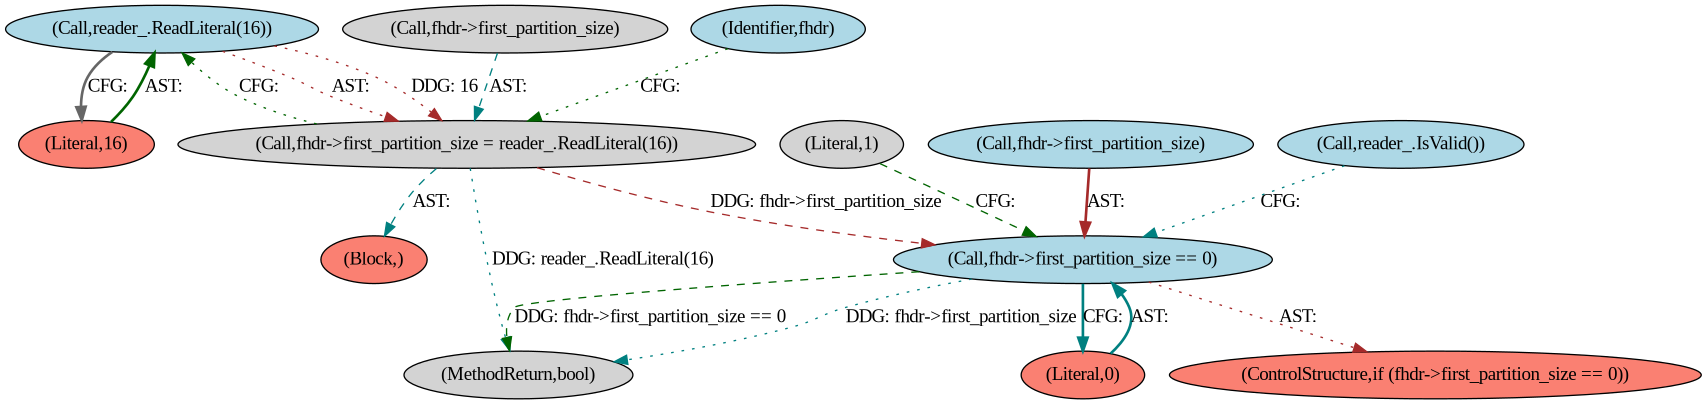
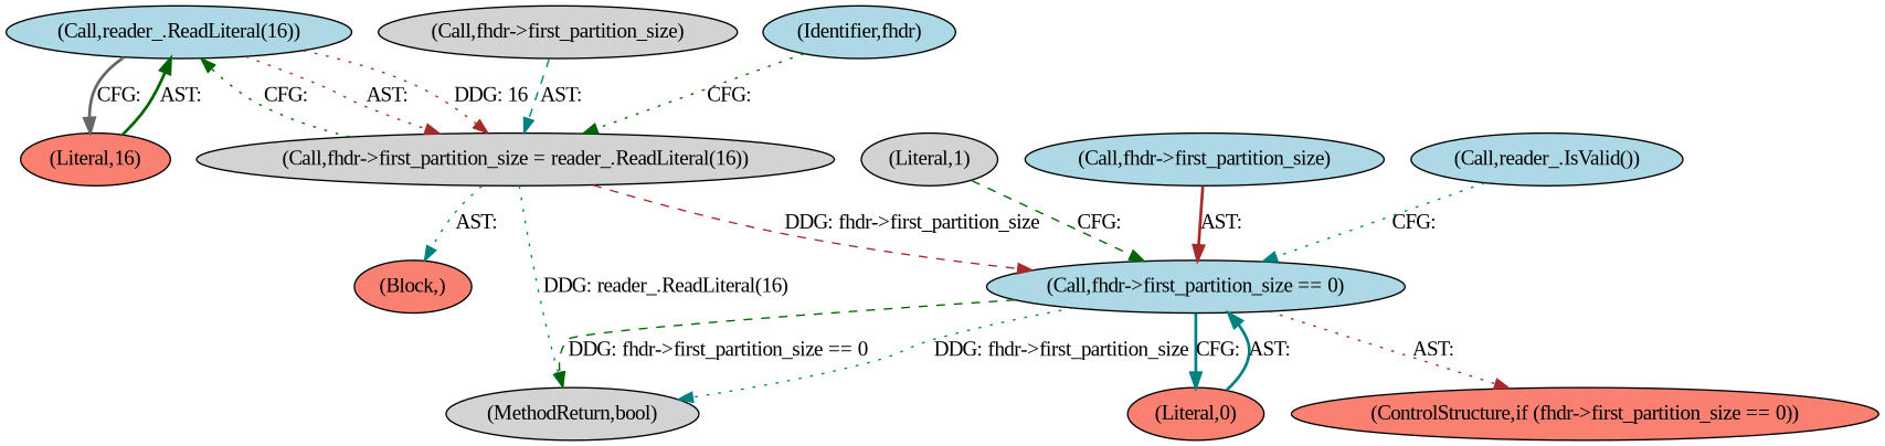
  digraph {
    fontname="Liberation Serif"
    node [fillcolor=lightblue fontname="Liberation Serif" style=filled]
    edge [color=teal fontname="Liberation Serif" style=dotted]
    n1 [label="(Call,reader_.ReadLiteral(16))"]
    n2 [fillcolor=lightgrey label="(Call,fhdr->first_partition_size = reader_.ReadLiteral(16))"]
    n3 [fillcolor=salmon label="(Literal,16)"]
    n4 [label="(Call,fhdr->first_partition_size == 0)"]
    n5 [fillcolor=salmon label="(Block,)"]
    n6 [fillcolor=lightgrey label="(MethodReturn,bool)"]
    n7 [fillcolor=salmon label="(Literal,0)"]
    n8 [fillcolor=salmon label="(ControlStructure,if (fhdr->first_partition_size == 0))"]
    n9 [fillcolor=lightgrey label="(Literal,1)"]
    n10 [label="(Call,fhdr->first_partition_size)"]
    n11 [fillcolor=lightgrey label="(Call,fhdr->first_partition_size)"]
    n12 [label="(Call,reader_.IsValid())"]
    n13 [label="(Identifier,fhdr)"]
    n1 -> n2 [color=brown label="AST: "]
    n1 -> n2 [color=brown label="DDG: 16"]
    n1 -> n3 [color=gray40 label="CFG: " style=bold]
    n2 -> n1 [color=darkgreen label="CFG: "]
    n2 -> n4 [color=brown label="DDG: fhdr->first_partition_size" style=dashed]
-   n2 -> n5 [label="AST: " style=dashed]
+   n2 -> n5 [label="AST: "]
    n2 -> n6 [label="DDG: reader_.ReadLiteral(16)"]
    n3 -> n1 [color=darkgreen label="AST: " style=bold]
    n4 -> n6 [label="DDG: fhdr->first_partition_size"]
    n4 -> n6 [color=darkgreen label="DDG: fhdr->first_partition_size == 0" style=dashed]
    n4 -> n7 [label="CFG: " style=bold]
    n4 -> n8 [color=brown label="AST: "]
    n7 -> n4 [label="AST: " style=bold]
    n9 -> n4 [color=darkgreen label="CFG: " style=dashed]
    n10 -> n4 [color=brown label="AST: " style=bold]
    n11 -> n2 [label="AST: " style=dashed]
    n12 -> n4 [label="CFG: "]
    n13 -> n2 [color=darkgreen label="CFG: "]
  }
